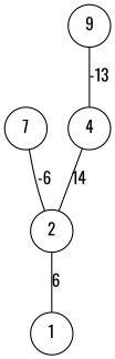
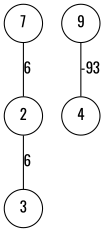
  graph {
    fontname=Oswald
    node [fontname=Oswald shape=circle]
    edge [fontname=Oswald]
    n1 [label=7]
    2
-   1
+   1 [label=3]
    n4 [label=9]
    4
-   n1 -- 2 [label=-6]
+   n1 -- 2 [label=6]
    2 -- 1 [label=6]
-   n4 -- 4 [label=-13]
-   4 -- 2 [label=14]
+   n4 -- 4 [label=-93]
  }
